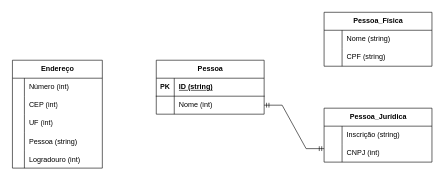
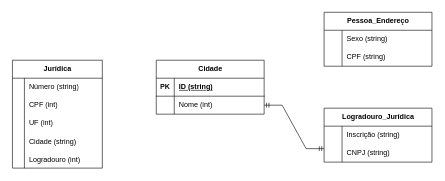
  <mxCell id="0" />
  <mxCell id="1" parent="0" />
- <mxCell id="2" value="Pessoa" style="shape=table;startSize=30;container=1;collapsible=1;childLayout=tableLayout;fixedRows=1;rowLines=0;fontStyle=1;align=center;resizeLast=1;html=1;" vertex="1" parent="1"><mxGeometry x="260" y="100" width="180" height="90" as="geometry" /></mxCell>
+ <mxCell id="2" value="Cidade" style="shape=table;startSize=30;container=1;collapsible=1;childLayout=tableLayout;fixedRows=1;rowLines=0;fontStyle=1;align=center;resizeLast=1;html=1;" vertex="1" parent="1"><mxGeometry x="260" y="100" width="180" height="90" as="geometry" /></mxCell>
  <mxCell id="3" value="" style="shape=tableRow;horizontal=0;startSize=0;swimlaneHead=0;swimlaneBody=0;fillColor=none;collapsible=0;dropTarget=0;points=[[0,0.5],[1,0.5]];portConstraint=eastwest;top=0;left=0;right=0;bottom=1;" vertex="1" parent="2"><mxGeometry y="30" width="180" height="30" as="geometry" /></mxCell>
  <mxCell id="4" value="PK" style="shape=partialRectangle;connectable=0;fillColor=none;top=0;left=0;bottom=0;right=0;fontStyle=1;overflow=hidden;whiteSpace=wrap;html=1;" vertex="1" parent="3"><mxGeometry width="30" height="30" as="geometry"><mxRectangle width="30" height="30" as="alternateBounds" /></mxGeometry></mxCell>
  <mxCell id="5" value="ID (string)" style="shape=partialRectangle;connectable=0;fillColor=none;top=0;left=0;bottom=0;right=0;align=left;spacingLeft=6;fontStyle=5;overflow=hidden;whiteSpace=wrap;html=1;" vertex="1" parent="3"><mxGeometry x="30" width="150" height="30" as="geometry"><mxRectangle width="150" height="30" as="alternateBounds" /></mxGeometry></mxCell>
  <mxCell id="6" value="" style="shape=tableRow;horizontal=0;startSize=0;swimlaneHead=0;swimlaneBody=0;fillColor=none;collapsible=0;dropTarget=0;points=[[0,0.5],[1,0.5]];portConstraint=eastwest;top=0;left=0;right=0;bottom=0;" vertex="1" parent="2"><mxGeometry y="60" width="180" height="30" as="geometry" /></mxCell>
  <mxCell id="7" value="" style="shape=partialRectangle;connectable=0;fillColor=none;top=0;left=0;bottom=0;right=0;editable=1;overflow=hidden;whiteSpace=wrap;html=1;" vertex="1" parent="6"><mxGeometry width="30" height="30" as="geometry"><mxRectangle width="30" height="30" as="alternateBounds" /></mxGeometry></mxCell>
  <mxCell id="8" value="Nome (int)" style="shape=partialRectangle;connectable=0;fillColor=none;top=0;left=0;bottom=0;right=0;align=left;spacingLeft=6;overflow=hidden;whiteSpace=wrap;html=1;" vertex="1" parent="6"><mxGeometry x="30" width="150" height="30" as="geometry"><mxRectangle width="150" height="30" as="alternateBounds" /></mxGeometry></mxCell>
- <mxCell id="9" value="Endereço" style="shape=table;startSize=30;container=1;collapsible=1;childLayout=tableLayout;fixedRows=1;rowLines=0;fontStyle=1;align=center;resizeLast=1;html=1;" vertex="1" parent="1"><mxGeometry x="20" y="100" width="150" height="180" as="geometry" /></mxCell>
+ <mxCell id="9" value="Jurídica" style="shape=table;startSize=30;container=1;collapsible=1;childLayout=tableLayout;fixedRows=1;rowLines=0;fontStyle=1;align=center;resizeLast=1;html=1;" vertex="1" parent="1"><mxGeometry x="20" y="100" width="150" height="180" as="geometry" /></mxCell>
  <mxCell id="10" value="" style="shape=tableRow;horizontal=0;startSize=0;swimlaneHead=0;swimlaneBody=0;fillColor=none;collapsible=0;dropTarget=0;points=[[0,0.5],[1,0.5]];portConstraint=eastwest;top=0;left=0;right=0;bottom=0;" vertex="1" parent="9"><mxGeometry y="30" width="150" height="30" as="geometry" /></mxCell>
  <mxCell id="11" value="" style="shape=partialRectangle;connectable=0;fillColor=none;top=0;left=0;bottom=0;right=0;editable=1;overflow=hidden;whiteSpace=wrap;html=1;" vertex="1" parent="10"><mxGeometry width="20" height="30" as="geometry"><mxRectangle width="20" height="30" as="alternateBounds" /></mxGeometry></mxCell>
- <mxCell id="12" value="Número (int)" style="shape=partialRectangle;connectable=0;fillColor=none;top=0;left=0;bottom=0;right=0;align=left;spacingLeft=6;overflow=hidden;whiteSpace=wrap;html=1;" vertex="1" parent="10"><mxGeometry x="20" width="130" height="30" as="geometry"><mxRectangle width="130" height="30" as="alternateBounds" /></mxGeometry></mxCell>
+ <mxCell id="12" value="Número (string)" style="shape=partialRectangle;connectable=0;fillColor=none;top=0;left=0;bottom=0;right=0;align=left;spacingLeft=6;overflow=hidden;whiteSpace=wrap;html=1;" vertex="1" parent="10"><mxGeometry x="20" width="130" height="30" as="geometry"><mxRectangle width="130" height="30" as="alternateBounds" /></mxGeometry></mxCell>
  <mxCell id="13" value="" style="shape=tableRow;horizontal=0;startSize=0;swimlaneHead=0;swimlaneBody=0;fillColor=none;collapsible=0;dropTarget=0;points=[[0,0.5],[1,0.5]];portConstraint=eastwest;top=0;left=0;right=0;bottom=0;" vertex="1" parent="9"><mxGeometry y="60" width="150" height="30" as="geometry" /></mxCell>
  <mxCell id="14" value="" style="shape=partialRectangle;connectable=0;fillColor=none;top=0;left=0;bottom=0;right=0;editable=1;overflow=hidden;whiteSpace=wrap;html=1;" vertex="1" parent="13"><mxGeometry width="20" height="30" as="geometry"><mxRectangle width="20" height="30" as="alternateBounds" /></mxGeometry></mxCell>
- <mxCell id="15" value="CEP (int)" style="shape=partialRectangle;connectable=0;fillColor=none;top=0;left=0;bottom=0;right=0;align=left;spacingLeft=6;overflow=hidden;whiteSpace=wrap;html=1;" vertex="1" parent="13"><mxGeometry x="20" width="130" height="30" as="geometry"><mxRectangle width="130" height="30" as="alternateBounds" /></mxGeometry></mxCell>
+ <mxCell id="15" value="CPF (int)" style="shape=partialRectangle;connectable=0;fillColor=none;top=0;left=0;bottom=0;right=0;align=left;spacingLeft=6;overflow=hidden;whiteSpace=wrap;html=1;" vertex="1" parent="13"><mxGeometry x="20" width="130" height="30" as="geometry"><mxRectangle width="130" height="30" as="alternateBounds" /></mxGeometry></mxCell>
  <mxCell id="16" value="" style="shape=tableRow;horizontal=0;startSize=0;swimlaneHead=0;swimlaneBody=0;fillColor=none;collapsible=0;dropTarget=0;points=[[0,0.5],[1,0.5]];portConstraint=eastwest;top=0;left=0;right=0;bottom=0;" vertex="1" parent="9"><mxGeometry y="90" width="150" height="30" as="geometry" /></mxCell>
  <mxCell id="17" value="" style="shape=partialRectangle;connectable=0;fillColor=none;top=0;left=0;bottom=0;right=0;editable=1;overflow=hidden;whiteSpace=wrap;html=1;" vertex="1" parent="16"><mxGeometry width="20" height="30" as="geometry"><mxRectangle width="20" height="30" as="alternateBounds" /></mxGeometry></mxCell>
  <mxCell id="18" value="UF (int)" style="shape=partialRectangle;connectable=0;fillColor=none;top=0;left=0;bottom=0;right=0;align=left;spacingLeft=6;overflow=hidden;whiteSpace=wrap;html=1;" vertex="1" parent="16"><mxGeometry x="20" width="130" height="30" as="geometry"><mxRectangle width="130" height="30" as="alternateBounds" /></mxGeometry></mxCell>
  <mxCell id="19" value="" style="shape=tableRow;horizontal=0;startSize=0;swimlaneHead=0;swimlaneBody=0;fillColor=none;collapsible=0;dropTarget=0;points=[[0,0.5],[1,0.5]];portConstraint=eastwest;top=0;left=0;right=0;bottom=0;" vertex="1" parent="9"><mxGeometry y="120" width="150" height="30" as="geometry" /></mxCell>
  <mxCell id="20" value="" style="shape=partialRectangle;connectable=0;fillColor=none;top=0;left=0;bottom=0;right=0;editable=1;overflow=hidden;" vertex="1" parent="19"><mxGeometry width="20" height="30" as="geometry"><mxRectangle width="20" height="30" as="alternateBounds" /></mxGeometry></mxCell>
- <mxCell id="21" value="Pessoa (string)" style="shape=partialRectangle;connectable=0;fillColor=none;top=0;left=0;bottom=0;right=0;align=left;spacingLeft=6;overflow=hidden;" vertex="1" parent="19"><mxGeometry x="20" width="130" height="30" as="geometry"><mxRectangle width="130" height="30" as="alternateBounds" /></mxGeometry></mxCell>
+ <mxCell id="21" value="Cidade (string)" style="shape=partialRectangle;connectable=0;fillColor=none;top=0;left=0;bottom=0;right=0;align=left;spacingLeft=6;overflow=hidden;" vertex="1" parent="19"><mxGeometry x="20" width="130" height="30" as="geometry"><mxRectangle width="130" height="30" as="alternateBounds" /></mxGeometry></mxCell>
  <mxCell id="22" value="" style="shape=tableRow;horizontal=0;startSize=0;swimlaneHead=0;swimlaneBody=0;fillColor=none;collapsible=0;dropTarget=0;points=[[0,0.5],[1,0.5]];portConstraint=eastwest;top=0;left=0;right=0;bottom=0;" vertex="1" parent="9"><mxGeometry y="150" width="150" height="30" as="geometry" /></mxCell>
  <mxCell id="23" value="" style="shape=partialRectangle;connectable=0;fillColor=none;top=0;left=0;bottom=0;right=0;editable=1;overflow=hidden;" vertex="1" parent="22"><mxGeometry width="20" height="30" as="geometry"><mxRectangle width="20" height="30" as="alternateBounds" /></mxGeometry></mxCell>
  <mxCell id="24" value="Logradouro (int)" style="shape=partialRectangle;connectable=0;fillColor=none;top=0;left=0;bottom=0;right=0;align=left;spacingLeft=6;overflow=hidden;" vertex="1" parent="22"><mxGeometry x="20" width="130" height="30" as="geometry"><mxRectangle width="130" height="30" as="alternateBounds" /></mxGeometry></mxCell>
- <mxCell id="25" value="Pessoa_Física" style="shape=table;startSize=30;container=1;collapsible=1;childLayout=tableLayout;fixedRows=1;rowLines=0;fontStyle=1;align=center;resizeLast=1;html=1;" vertex="1" parent="1"><mxGeometry x="540" y="20" width="180" height="90" as="geometry" /></mxCell>
+ <mxCell id="25" value="Pessoa_Endereço" style="shape=table;startSize=30;container=1;collapsible=1;childLayout=tableLayout;fixedRows=1;rowLines=0;fontStyle=1;align=center;resizeLast=1;html=1;" vertex="1" parent="1"><mxGeometry x="540" y="20" width="180" height="90" as="geometry" /></mxCell>
  <mxCell id="26" value="" style="shape=tableRow;horizontal=0;startSize=0;swimlaneHead=0;swimlaneBody=0;fillColor=none;collapsible=0;dropTarget=0;points=[[0,0.5],[1,0.5]];portConstraint=eastwest;top=0;left=0;right=0;bottom=0;" vertex="1" parent="25"><mxGeometry y="30" width="180" height="30" as="geometry" /></mxCell>
  <mxCell id="27" value="" style="shape=partialRectangle;connectable=0;fillColor=none;top=0;left=0;bottom=0;right=0;editable=1;overflow=hidden;whiteSpace=wrap;html=1;" vertex="1" parent="26"><mxGeometry width="30" height="30" as="geometry"><mxRectangle width="30" height="30" as="alternateBounds" /></mxGeometry></mxCell>
- <mxCell id="28" value="Nome (string)" style="shape=partialRectangle;connectable=0;fillColor=none;top=0;left=0;bottom=0;right=0;align=left;spacingLeft=6;overflow=hidden;whiteSpace=wrap;html=1;" vertex="1" parent="26"><mxGeometry x="30" width="150" height="30" as="geometry"><mxRectangle width="150" height="30" as="alternateBounds" /></mxGeometry></mxCell>
+ <mxCell id="28" value="Sexo (string)" style="shape=partialRectangle;connectable=0;fillColor=none;top=0;left=0;bottom=0;right=0;align=left;spacingLeft=6;overflow=hidden;whiteSpace=wrap;html=1;" vertex="1" parent="26"><mxGeometry x="30" width="150" height="30" as="geometry"><mxRectangle width="150" height="30" as="alternateBounds" /></mxGeometry></mxCell>
  <mxCell id="29" value="" style="shape=tableRow;horizontal=0;startSize=0;swimlaneHead=0;swimlaneBody=0;fillColor=none;collapsible=0;dropTarget=0;points=[[0,0.5],[1,0.5]];portConstraint=eastwest;top=0;left=0;right=0;bottom=0;" vertex="1" parent="25"><mxGeometry y="60" width="180" height="30" as="geometry" /></mxCell>
  <mxCell id="30" value="" style="shape=partialRectangle;connectable=0;fillColor=none;top=0;left=0;bottom=0;right=0;editable=1;overflow=hidden;whiteSpace=wrap;html=1;" vertex="1" parent="29"><mxGeometry width="30" height="30" as="geometry"><mxRectangle width="30" height="30" as="alternateBounds" /></mxGeometry></mxCell>
  <mxCell id="31" value="CPF (string)" style="shape=partialRectangle;connectable=0;fillColor=none;top=0;left=0;bottom=0;right=0;align=left;spacingLeft=6;overflow=hidden;whiteSpace=wrap;html=1;" vertex="1" parent="29"><mxGeometry x="30" width="150" height="30" as="geometry"><mxRectangle width="150" height="30" as="alternateBounds" /></mxGeometry></mxCell>
- <mxCell id="32" value="Pessoa_Jurídica" style="shape=table;startSize=30;container=1;collapsible=1;childLayout=tableLayout;fixedRows=1;rowLines=0;fontStyle=1;align=center;resizeLast=1;html=1;" vertex="1" parent="1"><mxGeometry x="540" y="180" width="180" height="90" as="geometry" /></mxCell>
+ <mxCell id="32" value="Logradouro_Jurídica" style="shape=table;startSize=30;container=1;collapsible=1;childLayout=tableLayout;fixedRows=1;rowLines=0;fontStyle=1;align=center;resizeLast=1;html=1;" vertex="1" parent="1"><mxGeometry x="540" y="180" width="180" height="90" as="geometry" /></mxCell>
  <mxCell id="33" value="" style="shape=tableRow;horizontal=0;startSize=0;swimlaneHead=0;swimlaneBody=0;fillColor=none;collapsible=0;dropTarget=0;points=[[0,0.5],[1,0.5]];portConstraint=eastwest;top=0;left=0;right=0;bottom=0;" vertex="1" parent="32"><mxGeometry y="30" width="180" height="30" as="geometry" /></mxCell>
  <mxCell id="34" value="" style="shape=partialRectangle;connectable=0;fillColor=none;top=0;left=0;bottom=0;right=0;editable=1;overflow=hidden;whiteSpace=wrap;html=1;" vertex="1" parent="33"><mxGeometry width="30" height="30" as="geometry"><mxRectangle width="30" height="30" as="alternateBounds" /></mxGeometry></mxCell>
  <mxCell id="35" value="Inscrição (string)" style="shape=partialRectangle;connectable=0;fillColor=none;top=0;left=0;bottom=0;right=0;align=left;spacingLeft=6;overflow=hidden;whiteSpace=wrap;html=1;" vertex="1" parent="33"><mxGeometry x="30" width="150" height="30" as="geometry"><mxRectangle width="150" height="30" as="alternateBounds" /></mxGeometry></mxCell>
  <mxCell id="36" value="" style="shape=tableRow;horizontal=0;startSize=0;swimlaneHead=0;swimlaneBody=0;fillColor=none;collapsible=0;dropTarget=0;points=[[0,0.5],[1,0.5]];portConstraint=eastwest;top=0;left=0;right=0;bottom=0;" vertex="1" parent="32"><mxGeometry y="60" width="180" height="30" as="geometry" /></mxCell>
  <mxCell id="37" value="" style="shape=partialRectangle;connectable=0;fillColor=none;top=0;left=0;bottom=0;right=0;editable=1;overflow=hidden;whiteSpace=wrap;html=1;" vertex="1" parent="36"><mxGeometry width="30" height="30" as="geometry"><mxRectangle width="30" height="30" as="alternateBounds" /></mxGeometry></mxCell>
- <mxCell id="38" value="CNPJ (int)" style="shape=partialRectangle;connectable=0;fillColor=none;top=0;left=0;bottom=0;right=0;align=left;spacingLeft=6;overflow=hidden;whiteSpace=wrap;html=1;" vertex="1" parent="36"><mxGeometry x="30" width="150" height="30" as="geometry"><mxRectangle width="150" height="30" as="alternateBounds" /></mxGeometry></mxCell>
+ <mxCell id="38" value="CNPJ (string)" style="shape=partialRectangle;connectable=0;fillColor=none;top=0;left=0;bottom=0;right=0;align=left;spacingLeft=6;overflow=hidden;whiteSpace=wrap;html=1;" vertex="1" parent="36"><mxGeometry x="30" width="150" height="30" as="geometry"><mxRectangle width="150" height="30" as="alternateBounds" /></mxGeometry></mxCell>
  <mxCell id="39" value="" style="edgeStyle=entityRelationEdgeStyle;fontSize=12;html=1;endArrow=ERmandOne;startArrow=ERmandOne;rounded=0;entryX=0;entryY=0.75;entryDx=0;entryDy=0;exitX=1;exitY=0.5;exitDx=0;exitDy=0;" edge="1" parent="1" source="6" target="32"><mxGeometry width="100" height="100" relative="1" as="geometry"><mxPoint x="360" y="370" as="sourcePoint" /><mxPoint x="460" y="270" as="targetPoint" /></mxGeometry></mxCell>
